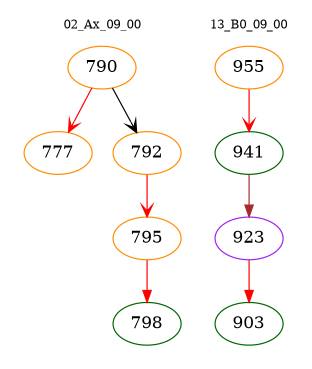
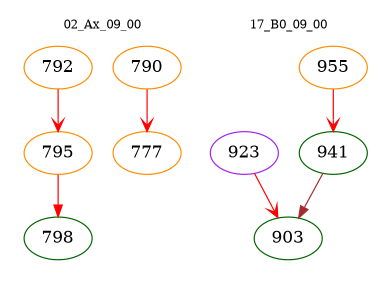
  digraph {
    node [color=darkorange]
    edge [arrowhead=vee color=red]
    n1 [label=790]
    n2 [label=777]
    n3 [label=792]
    n4 [label=795]
    n5 [color=darkgreen label=798]
    n6 [label=955]
    n7 [color=darkgreen label=941]
    n8 [color=purple label=923]
    n9 [color=darkgreen label=903]
    subgraph cluster_1 {
      color=white
      fontsize=10
      label="02_Ax_09_00"
      n1
      n2
      n3
      n4
      n5
    }
    subgraph cluster_2 {
      color=white
      fontsize=10
-     label="13_B0_09_00"
+     label="17_B0_09_00"
      n6
      n7
      n8
      n9
    }
    n1 -> n2
-   n1 -> n3 [color=black]
    n3 -> n4
    n4 -> n5 [arrowhead=normal]
    n6 -> n7
-   n7 -> n8 [arrowhead=normal color=brown]
-   n8 -> n9 [arrowhead=normal]
+   n7 -> n9 [arrowhead=normal color=brown]
+   n8 -> n9
  }
